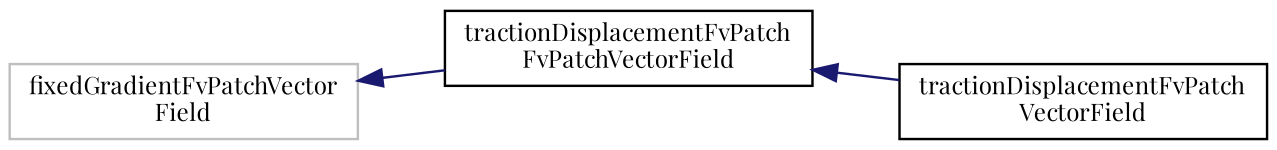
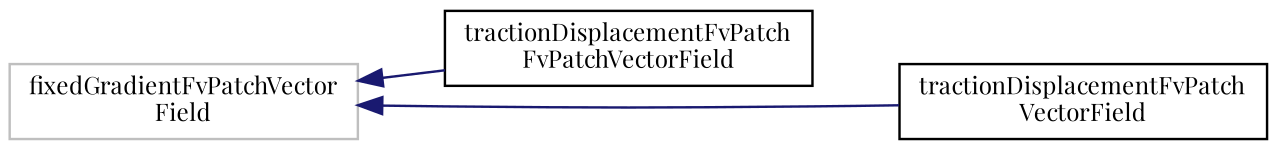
  digraph {
    fontname="Playfair Display"
    rankdir=LR
    node [color=black fontname="Playfair Display" fontsize=10 shape=record]
    edge [color=midnightblue dir=back fontname="Playfair Display" fontsize=10 labelfontname=FreeSans labelfontsize=10 style=solid]
    n1 [color=grey75 height=0.2 label="fixedGradientFvPatchVector\lField" width=0.4]
    n2 [height=0.2 label="tractionDisplacementFvPatch\lFvPatchVectorField" width=0.4]
    n3 [height=0.2 label="tractionDisplacementFvPatch\lVectorField" width=0.4]
    n1 -> n2
-   n2 -> n3
+   n1 -> n3
  }
